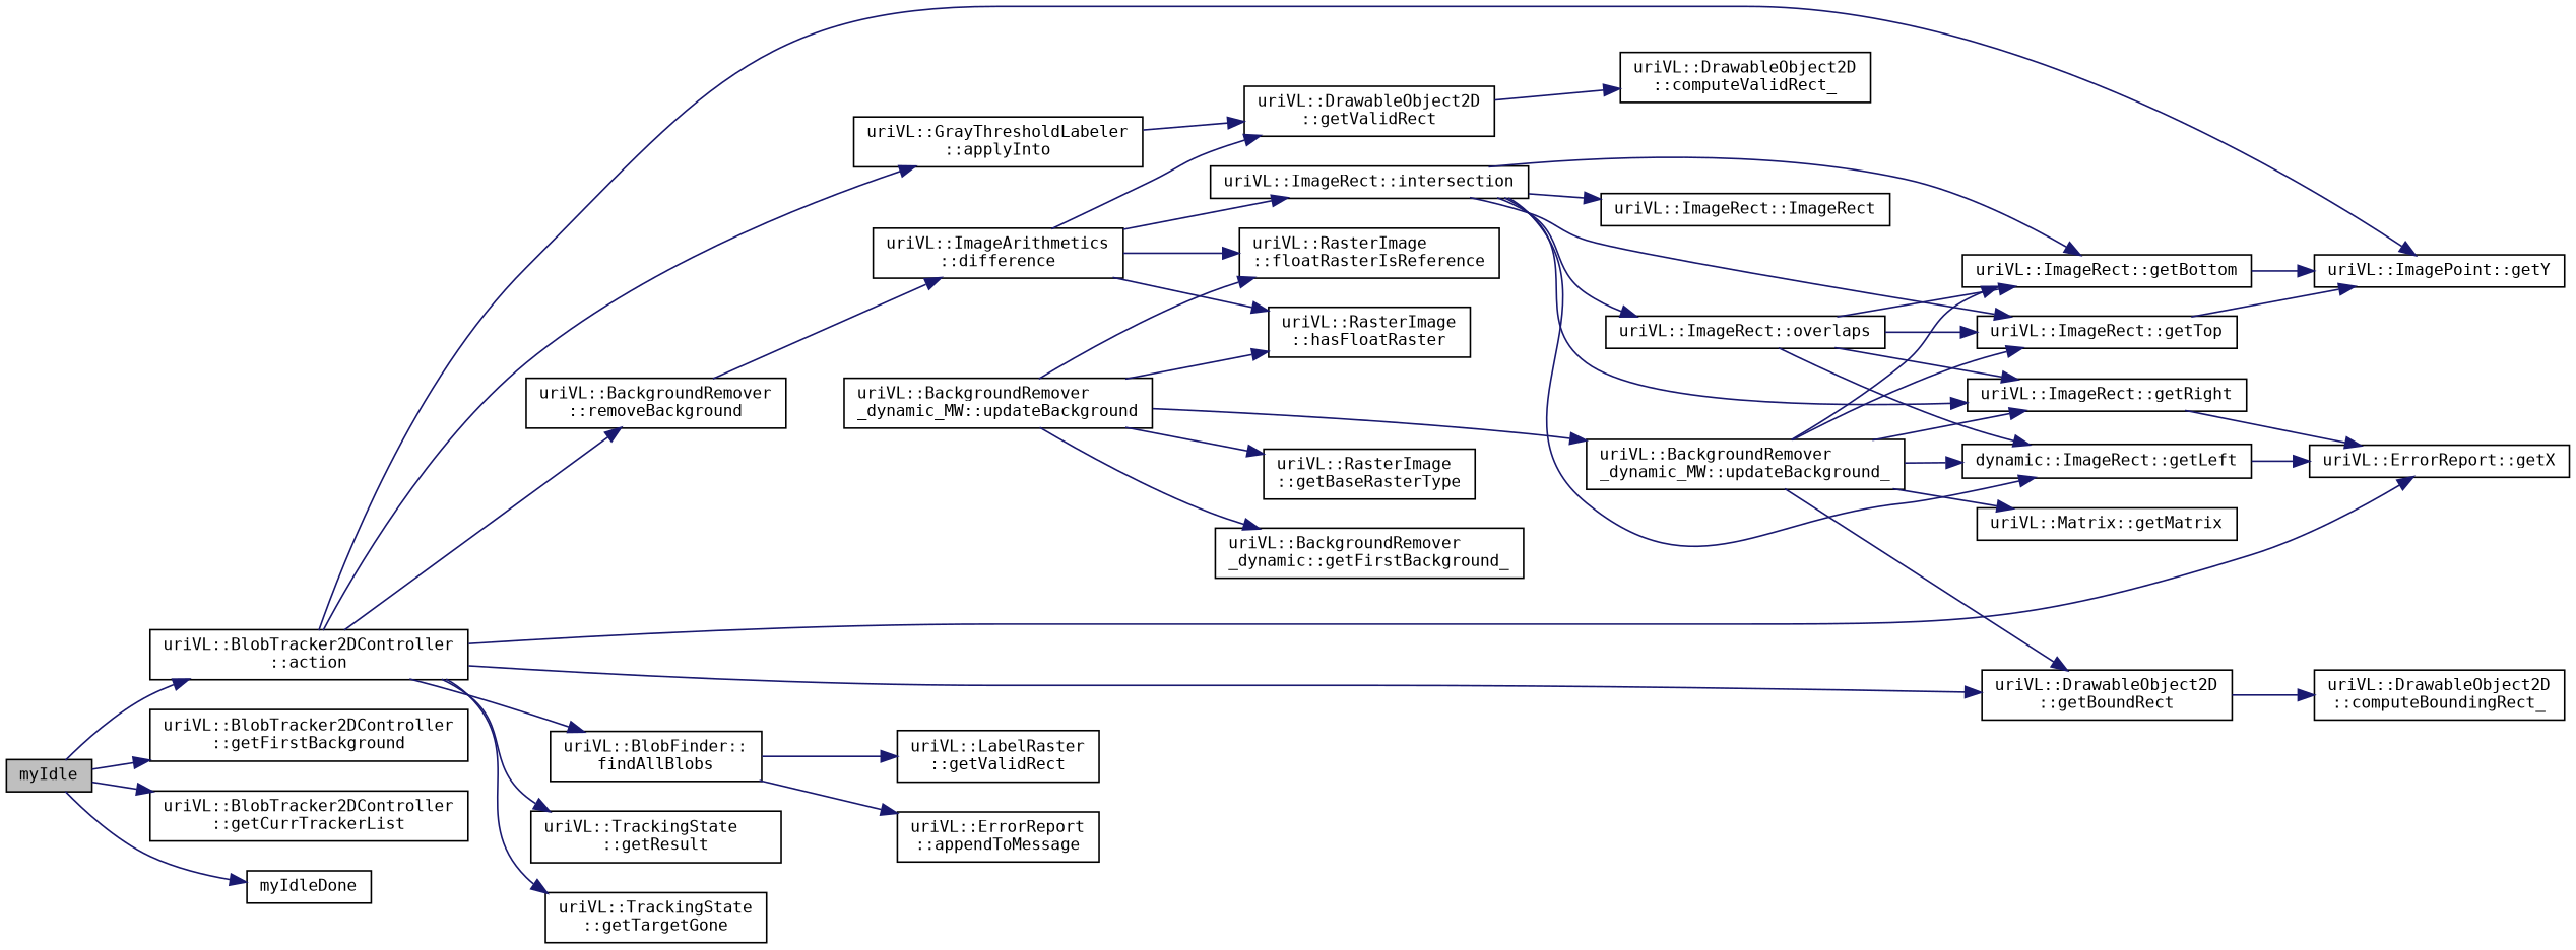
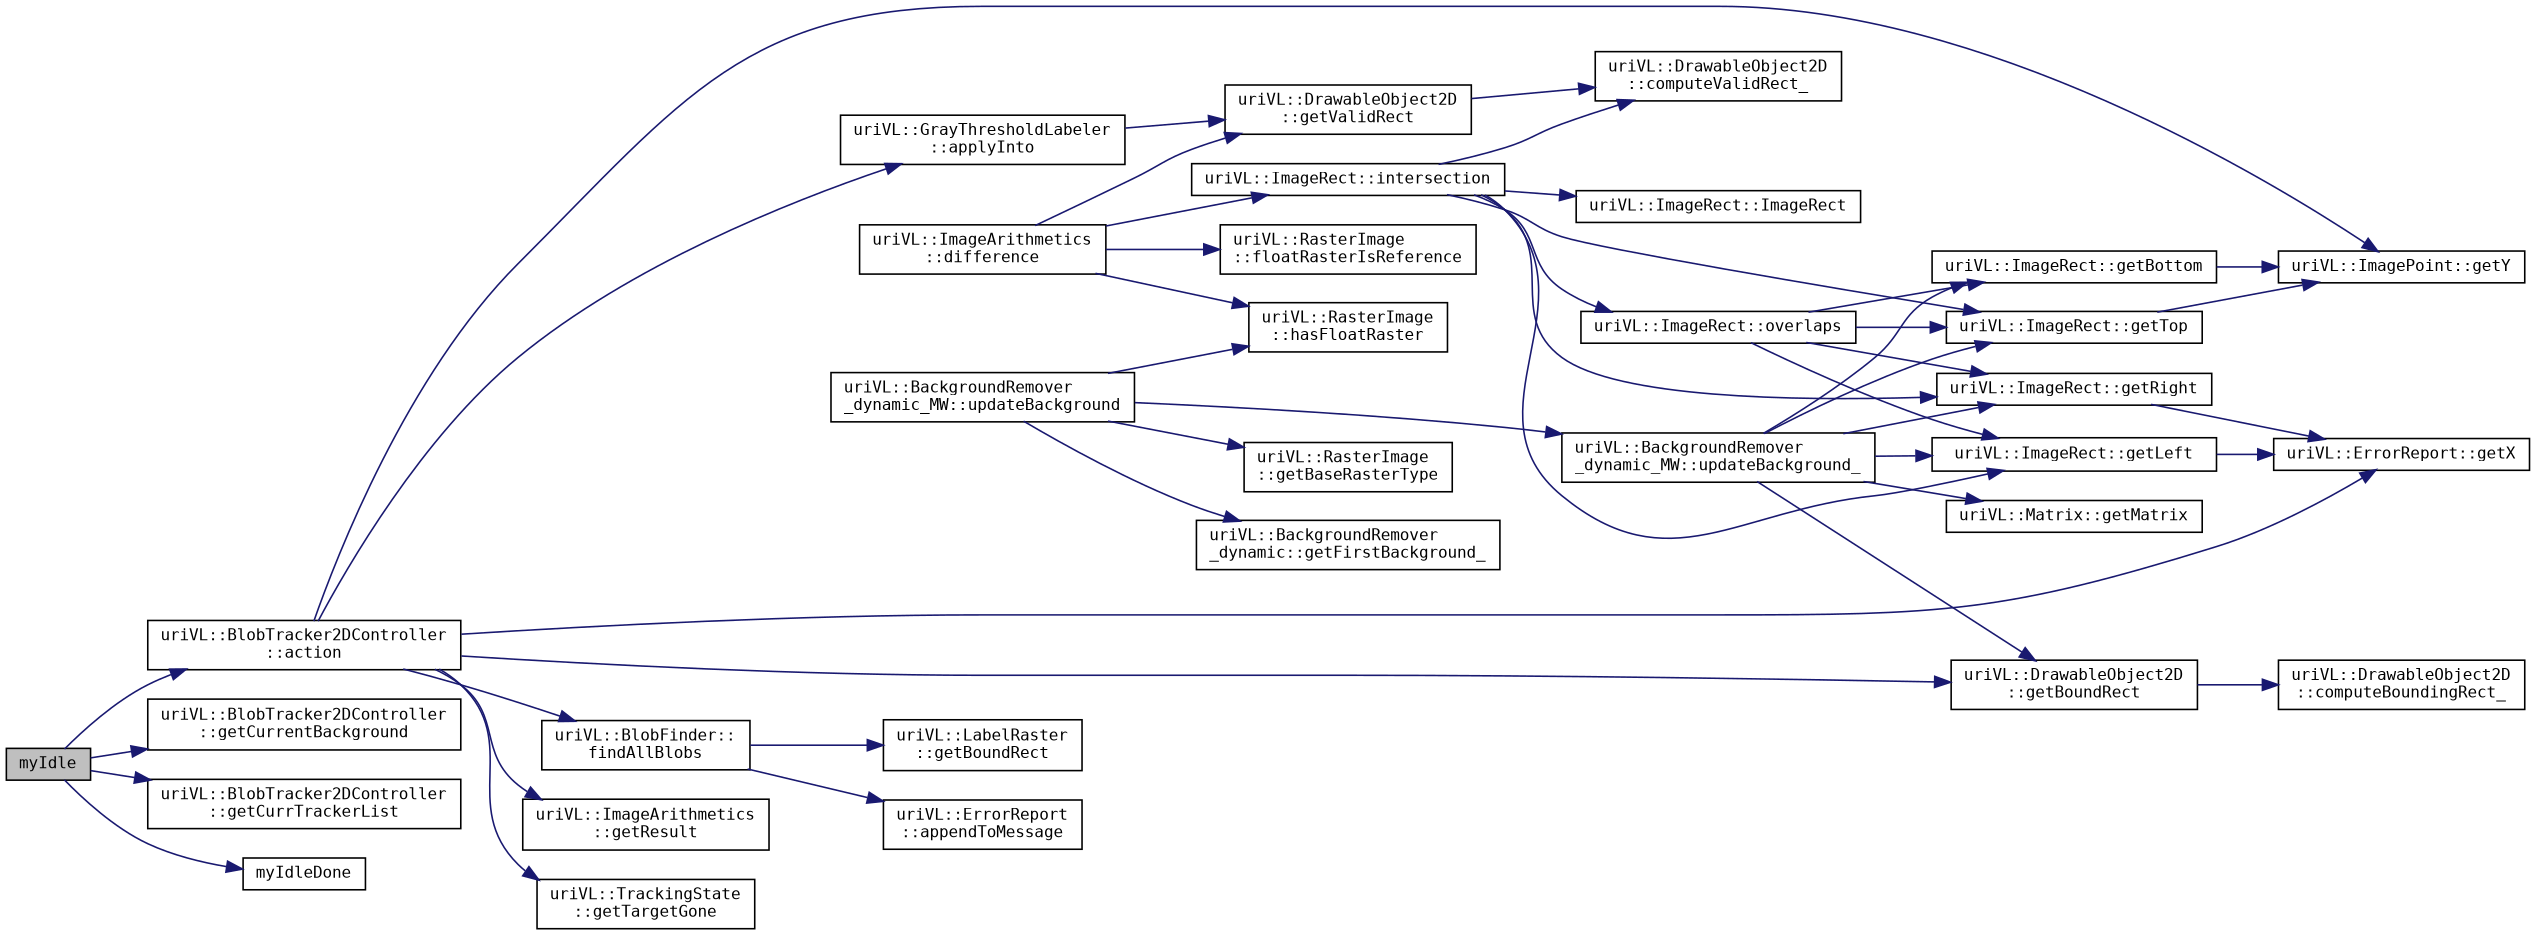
  digraph {
    fontname="DejaVu Sans Mono"
    rankdir=LR
    node [color=black fillcolor=white fontname="DejaVu Sans Mono" fontsize=10 shape=record style=filled]
    edge [color=midnightblue fontname="DejaVu Sans Mono" fontsize=10 labelfontname=Helvetica labelfontsize=10 style=solid]
    n1 [fillcolor=grey75 fontcolor=black height=0.2 label=myIdle width=0.4]
    n2 [height=0.2 label="uriVL::BlobTracker2DController\l::action" width=0.4]
-   n3 [height=0.2 label="uriVL::BlobTracker2DController\l::getFirstBackground" width=0.4]
+   n3 [height=0.2 label="uriVL::BlobTracker2DController\l::getCurrentBackground" width=0.4]
    n4 [height=0.2 label="uriVL::BlobTracker2DController\l::getCurrTrackerList" width=0.4]
    n5 [height=0.2 label=myIdleDone width=0.4]
-   n6 [height=0.2 label="uriVL::BackgroundRemover\l::removeBackground" width=0.4]
    n7 [height=0.2 label="uriVL::ImagePoint::getY" width=0.4]
    n8 [height=0.2 label="uriVL::ErrorReport::getX" width=0.4]
    n9 [height=0.2 label="uriVL::GrayThresholdLabeler\l::applyInto" width=0.4]
    n10 [height=0.2 label="uriVL::BlobFinder::\lfindAllBlobs" width=0.4]
    n11 [height=0.2 label="uriVL::DrawableObject2D\l::getBoundRect" width=0.4]
-   n12 [height=0.2 label="uriVL::TrackingState\l::getResult" width=0.4]
+   n12 [height=0.2 label="uriVL::ImageArithmetics\l::getResult" width=0.4]
    n13 [height=0.2 label="uriVL::TrackingState\l::getTargetGone" width=0.4]
    n14 [height=0.2 label="uriVL::ImageArithmetics\l::difference" width=0.4]
    n15 [height=0.2 label="uriVL::DrawableObject2D\l::getValidRect" width=0.4]
-   n16 [height=0.2 label="uriVL::LabelRaster\l::getValidRect" width=0.4]
+   n16 [height=0.2 label="uriVL::LabelRaster\l::getBoundRect" width=0.4]
    n17 [height=0.2 label="uriVL::ErrorReport\l::appendToMessage" width=0.4]
    n18 [height=0.2 label="uriVL::BackgroundRemover\l_dynamic_MW::updateBackground" width=0.4]
    n19 [height=0.2 label="uriVL::RasterImage\l::hasFloatRaster" width=0.4]
    n20 [height=0.2 label="uriVL::RasterImage\l::floatRasterIsReference" width=0.4]
    n21 [height=0.2 label="uriVL::RasterImage\l::getBaseRasterType" width=0.4]
    n22 [height=0.2 label="uriVL::BackgroundRemover\l_dynamic::getFirstBackground_" width=0.4]
    n23 [height=0.2 label="uriVL::BackgroundRemover\l_dynamic_MW::updateBackground_" width=0.4]
    n24 [height=0.2 label="uriVL::DrawableObject2D\l::computeBoundingRect_" width=0.4]
    n25 [height=0.2 label="uriVL::ImageRect::intersection" width=0.4]
    n26 [height=0.2 label="uriVL::ImageRect::overlaps" width=0.4]
    n27 [height=0.2 label="uriVL::ImageRect::getBottom" width=0.4]
    n28 [height=0.2 label="uriVL::ImageRect::getTop" width=0.4]
    n29 [height=0.2 label="uriVL::ImageRect::getRight" width=0.4]
-   n30 [height=0.2 label="dynamic::ImageRect::getLeft" width=0.4]
+   n30 [height=0.2 label="uriVL::ImageRect::getLeft" width=0.4]
    n31 [height=0.2 label="uriVL::ImageRect::ImageRect" width=0.4]
    n32 [height=0.2 label="uriVL::DrawableObject2D\l::computeValidRect_" width=0.4]
    n33 [height=0.2 label="uriVL::Matrix::getMatrix" width=0.4]
    n1 -> n2
    n1 -> n3
    n1 -> n4
    n1 -> n5
-   n2 -> n6
    n2 -> n7
    n2 -> n8
    n2 -> n9
    n2 -> n10
    n2 -> n11
    n2 -> n12
    n2 -> n13
-   n6 -> n14
    n9 -> n15
    n10 -> n16
    n10 -> n17
    n11 -> n24
    n14 -> n15
    n14 -> n19
    n14 -> n20
    n14 -> n25
    n15 -> n32
    n18 -> n19
-   n18 -> n20
    n18 -> n21
    n18 -> n22
    n18 -> n23
    n23 -> n11
    n23 -> n27
    n23 -> n28
    n23 -> n29
    n23 -> n30
    n23 -> n33
    n25 -> n26
-   n25 -> n27
+   n25 -> n32
    n25 -> n28
    n25 -> n29
    n25 -> n30
    n25 -> n31
    n26 -> n27
    n26 -> n28
    n26 -> n29
    n26 -> n30
    n27 -> n7
    n28 -> n7
    n29 -> n8
    n30 -> n8
  }
